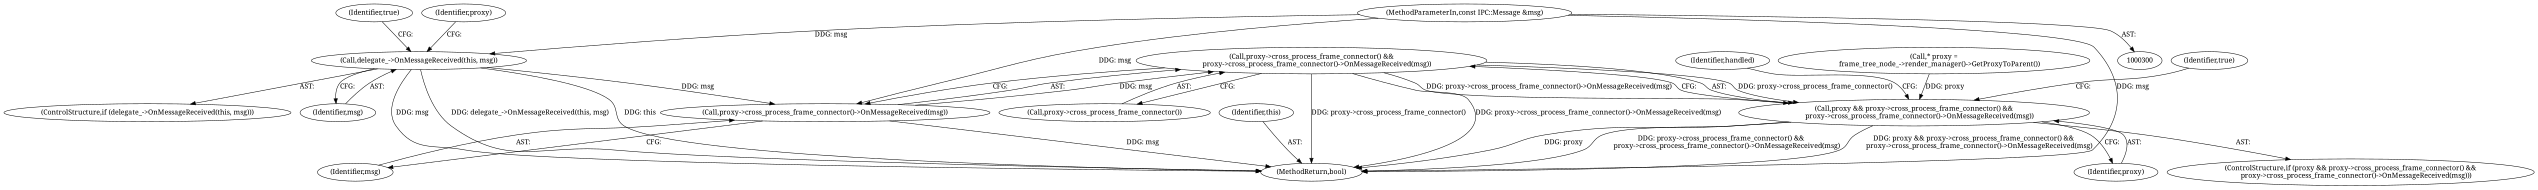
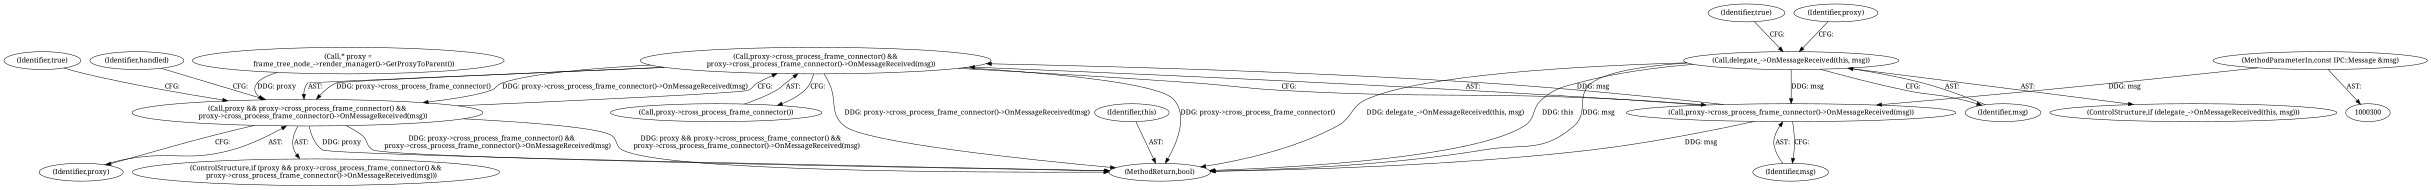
  digraph {
    fontname="Noto Serif"
    node [fontname="Noto Serif"]
    edge [fontname="Noto Serif"]
    n1 [label="(Call,proxy->cross_process_frame_connector() &&\n      proxy->cross_process_frame_connector()->OnMessageReceived(msg))"]
    n2 [label="(Call,proxy->cross_process_frame_connector()->OnMessageReceived(msg))"]
    n3 [label="(Call,proxy && proxy->cross_process_frame_connector() &&\n      proxy->cross_process_frame_connector()->OnMessageReceived(msg))"]
    n4 [label="(MethodReturn,bool)"]
    n5 [label="(Call,proxy->cross_process_frame_connector())"]
    n6 [label="(Identifier,msg)"]
    n7 [label="(Identifier,proxy)"]
    n8 [label="(ControlStructure,if (proxy && proxy->cross_process_frame_connector() &&\n      proxy->cross_process_frame_connector()->OnMessageReceived(msg)))"]
    n9 [label="(Call,delegate_->OnMessageReceived(this, msg))"]
    n10 [label="(ControlStructure,if (delegate_->OnMessageReceived(this, msg)))"]
    n11 [label="(Identifier,msg)"]
    n12 [label="(MethodParameterIn,const IPC::Message &msg)"]
    n13 [label=1000300]
    n14 [label="(Identifier,this)"]
    n15 [label="(Identifier,true)"]
    n16 [label="(Identifier,proxy)"]
    n17 [label="(Identifier,handled)"]
    n18 [label="(Call,* proxy =\n      frame_tree_node_->render_manager()->GetProxyToParent())"]
    n19 [label="(Identifier,true)"]
    n1 -> n2 [label="CFG: "]
    n1 -> n3 [label="AST: "]
    n1 -> n3 [label="DDG: proxy->cross_process_frame_connector()"]
    n1 -> n3 [label="DDG: proxy->cross_process_frame_connector()->OnMessageReceived(msg)"]
    n1 -> n4 [label="DDG: proxy->cross_process_frame_connector()->OnMessageReceived(msg)"]
    n1 -> n4 [label="DDG: proxy->cross_process_frame_connector()"]
    n1 -> n5 [label="CFG: "]
    n2 -> n1 [label="AST: "]
    n2 -> n1 [label="DDG: msg"]
    n2 -> n4 [label="DDG: msg"]
    n2 -> n6 [label="CFG: "]
    n3 -> n1 [label="CFG: "]
    n3 -> n4 [label="DDG: proxy"]
    n3 -> n4 [label="DDG: proxy->cross_process_frame_connector() &&\n      proxy->cross_process_frame_connector()->OnMessageReceived(msg)"]
    n3 -> n4 [label="DDG: proxy && proxy->cross_process_frame_connector() &&\n      proxy->cross_process_frame_connector()->OnMessageReceived(msg)"]
    n3 -> n7 [label="CFG: "]
    n3 -> n8 [label="AST: "]
    n5 -> n1 [label="AST: "]
    n6 -> n2 [label="AST: "]
    n7 -> n3 [label="AST: "]
    n9 -> n2 [label="DDG: msg"]
    n9 -> n4 [label="DDG: delegate_->OnMessageReceived(this, msg)"]
    n9 -> n4 [label="DDG: this"]
    n9 -> n4 [label="DDG: msg"]
    n9 -> n10 [label="AST: "]
    n9 -> n11 [label="CFG: "]
    n11 -> n9 [label="AST: "]
    n12 -> n2 [label="DDG: msg"]
-   n12 -> n4 [label="DDG: msg"]
-   n12 -> n9 [label="DDG: msg"]
    n12 -> n13 [label="AST: "]
    n14 -> n4 [label="AST: "]
    n15 -> n9 [label="CFG: "]
    n16 -> n9 [label="CFG: "]
    n17 -> n3 [label="CFG: "]
    n18 -> n3 [label="DDG: proxy"]
    n19 -> n3 [label="CFG: "]
  }
